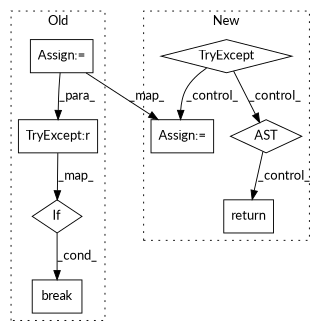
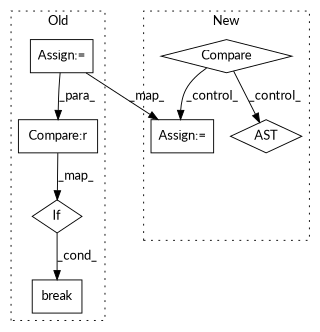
  digraph {
    fontname=Lato
    node [a=68 fontname=Lato l=3 shape=box]
    edge [fontname=Lato]
    n1 [a=94 l=5 label=break s=2133]
    n2 [a=96 label=If s=2104 shape=diamond]
-   n3 [a=40 l=12 label="TryExcept:r" s=2107]
+   n3 [a=40 l=12 label="Compare:r" s=2107]
    n4 [label="Assign:=" s=2080]
-   n5 [a=71 l=17 label=TryExcept s=2064 shape=diamond]
+   n5 [a=71 l=17 label=Compare s=2064 shape=diamond]
    n6 [a=2 l="7,0" label=AST s="2118,0" shape=diamond]
    n7 [label="Assign:=" s=2085]
-   n8 [a=93 l=6 label=return s=2144]
    subgraph cluster_1 {
      label=Old
      style=dotted
      n1
      n2
      n3
      n4
    }
    subgraph cluster_2 {
      label=New
      style=dotted
      n5
      n6
      n7
-     n8
    }
    n2 -> n1 [label=_cond_]
    n3 -> n2 [label=_map_]
    n4 -> n3 [label=_para_]
    n4 -> n7 [label=_map_]
    n5 -> n6 [label=_control_]
    n5 -> n7 [label=_control_]
-   n6 -> n8 [label=_control_]
  }
